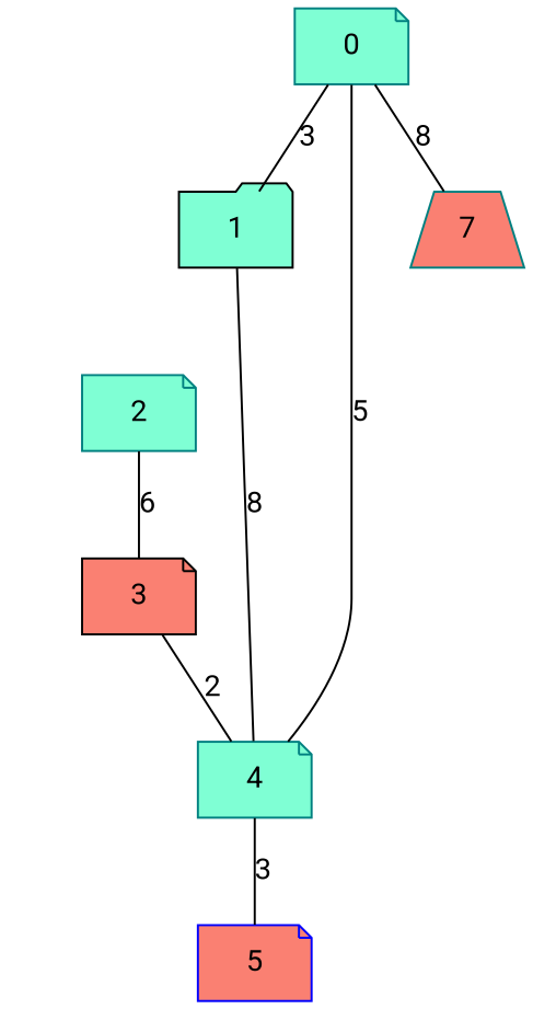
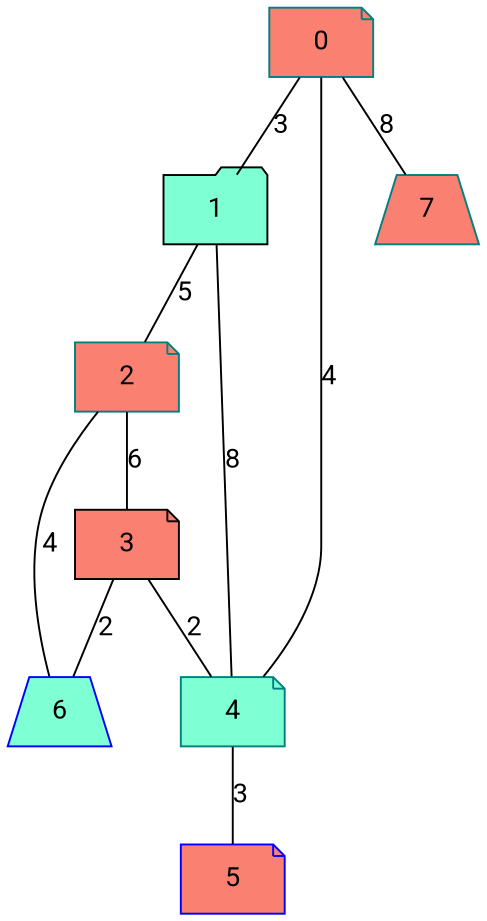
  graph {
    fontname=Roboto
    node [color=teal fillcolor=aquamarine fontname=Roboto shape=note style=filled weight=1]
    edge [fontname=Roboto]
    1 [color=black shape=folder]
-   0
+   0 [fillcolor=salmon]
    4
    7 [fillcolor=salmon shape=trapezium weight=4]
-   2
+   2 [fillcolor=salmon]
    3 [color=black fillcolor=salmon]
+   6 [color=blue shape=trapezium]
    5 [color=blue fillcolor=salmon]
    1 -- 4 [label=8]
+   1 -- 2 [label=5]
    0 -- 1 [label=3]
-   0 -- 4 [label=5]
+   0 -- 4 [label=4]
    0 -- 7 [label=8]
    4 -- 5 [label=3]
    2 -- 3 [label=6]
+   2 -- 6 [label=4]
    3 -- 4 [label=2]
+   3 -- 6 [label=2]
  }
